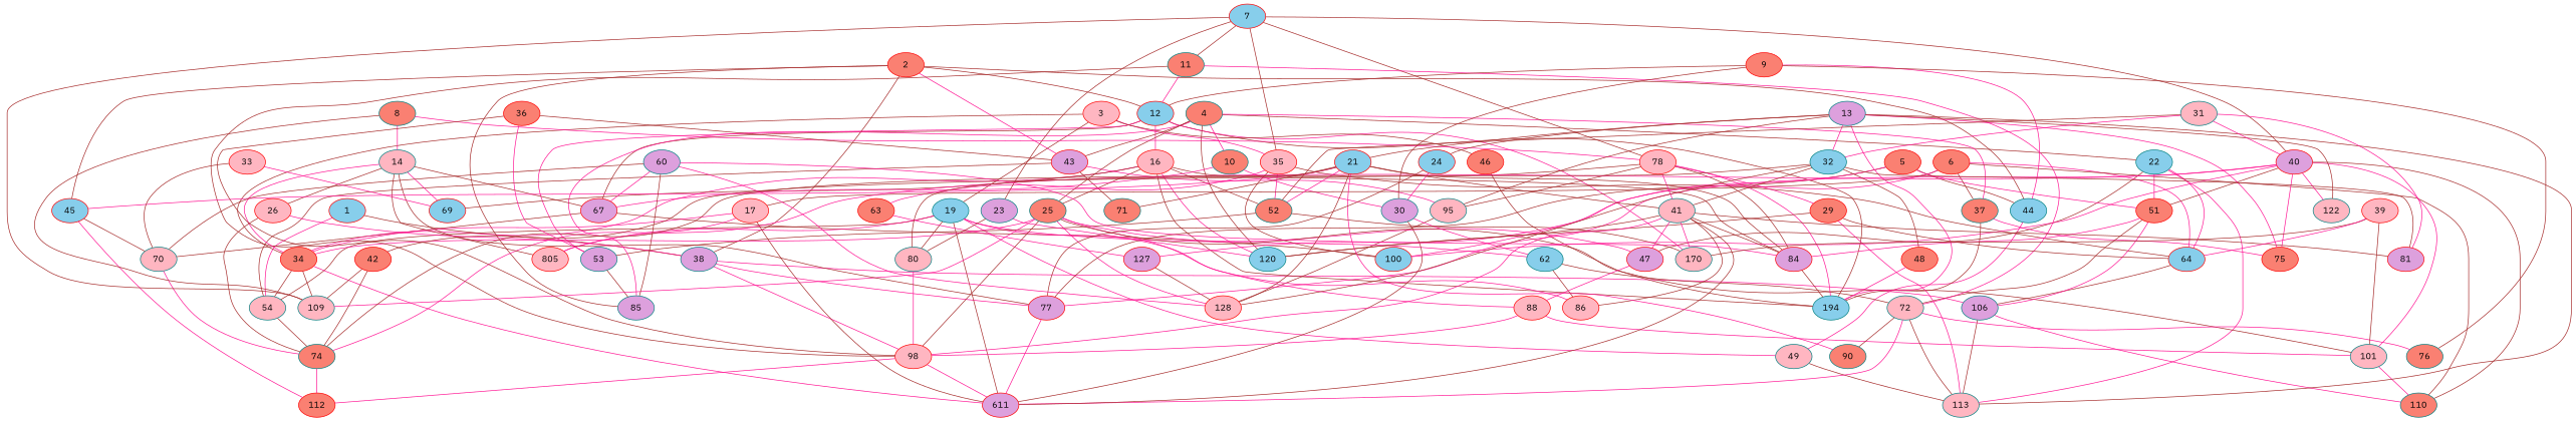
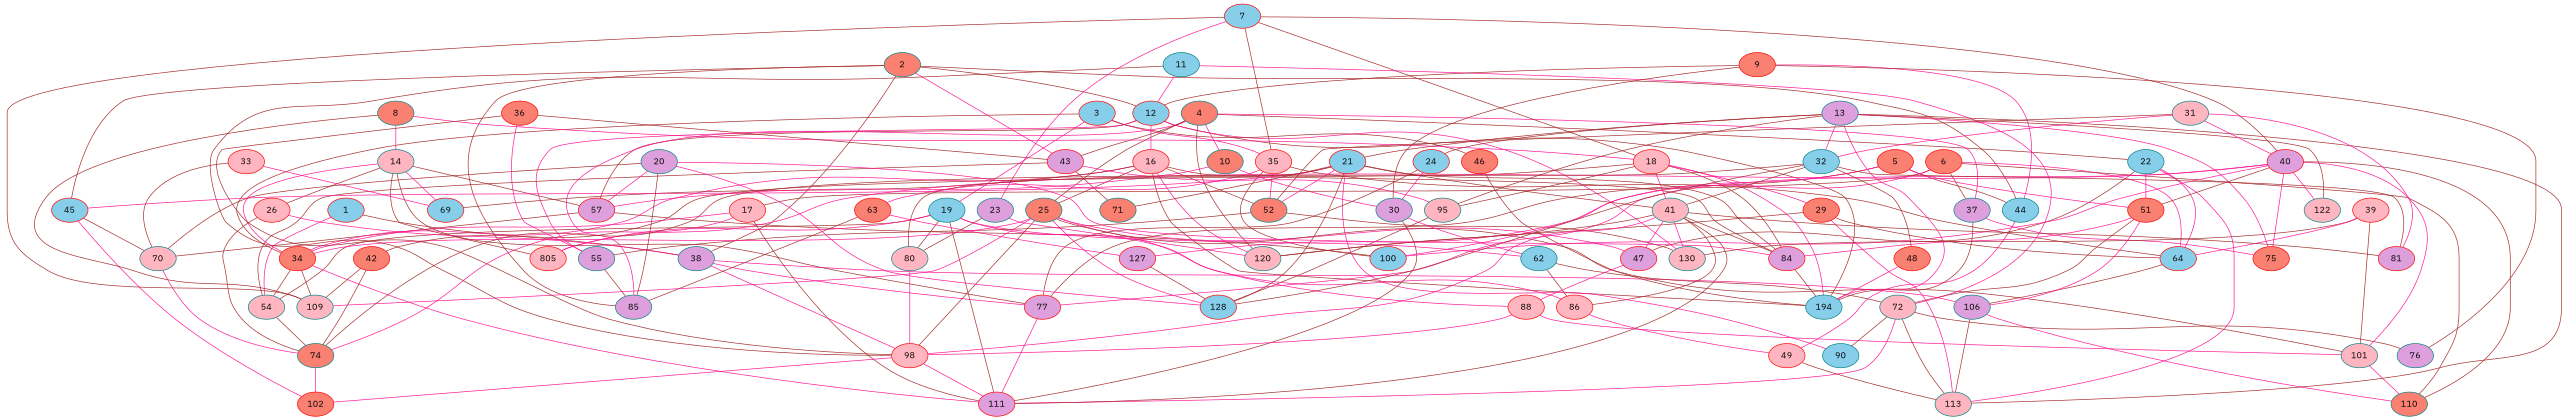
  graph {
    fontname="IBM Plex Sans"
    node [color=red fillcolor=lightpink fontname="IBM Plex Sans" style=filled]
    edge [color=brown fontname="IBM Plex Sans"]
    1 [fillcolor=skyblue]
    38 [color=teal fillcolor=plum]
    54 [color=teal super="+87"]
    77 [fillcolor=plum super="+93"]
    98 [super="+117"]
    106 [color=teal fillcolor=plum super="+126"]
    74 [color=teal fillcolor=salmon super="+91"]
    12 [fillcolor=skyblue super="+59"]
-   67 [fillcolor=plum super="+92"]
+   67 [fillcolor=plum super="+92" label=57]
    16 [super="+107"]
-   55 [color=teal fillcolor=plum super="+82" label=53]
+   55 [color=teal fillcolor=plum super="+82"]
    n12 [color=teal fillcolor=skyblue label=194 super="+124"]
-   130 [color=teal label=170]
-   2 [fillcolor=salmon]
+   130 [color=teal]
+   2 [color=teal fillcolor=salmon]
    43 [fillcolor=plum super="+89"]
    44 [color=teal fillcolor=skyblue super="+65"]
    45 [fillcolor=skyblue super="+116"]
    85 [color=teal fillcolor=plum super="+119"]
    95 [color=teal super="+103"]
    71 [color=teal fillcolor=salmon]
-   49 [color=teal]
+   49
    70 [color=teal]
-   112 [fillcolor=salmon]
-   3 [super="+26"]
+   112 [fillcolor=salmon label=102]
+   3 [fillcolor=skyblue super="+26"]
    19 [color=teal fillcolor=skyblue super="+58"]
    34 [fillcolor=salmon super="+125"]
    35 [super="+94"]
    46 [fillcolor=salmon]
    n29 [label=805]
-   111 [fillcolor=plum super="+129" label=611]
+   111 [fillcolor=plum super="+129"]
    62 [color=teal fillcolor=skyblue]
    80 [color=teal]
    86
    109 [color=teal super="+121"]
    100 [fillcolor=skyblue]
    64 [fillcolor=skyblue super="+96"]
    52 [color=teal fillcolor=salmon super="+83"]
    63 [fillcolor=salmon]
    4 [color=teal fillcolor=salmon super="+60"]
    10 [color=teal fillcolor=salmon]
    22 [color=teal fillcolor=skyblue super="+108"]
    25 [color=teal fillcolor=salmon super="+114"]
-   37 [color=teal fillcolor=salmon]
-   120 [color=teal fillcolor=skyblue]
+   37 [color=teal fillcolor=plum]
+   120 [color=teal]
    30 [color=teal fillcolor=plum super="+115"]
    51 [fillcolor=salmon]
    113 [color=teal]
    47 [fillcolor=plum]
-   128
+   128 [fillcolor=skyblue]
    88
    101 [color=teal super="+102"]
    75 [fillcolor=salmon]
    5 [fillcolor=salmon]
    72 [color=teal super="+73"]
    84 [fillcolor=plum super="+123"]
    6 [fillcolor=salmon super="+97"]
    17
    110 [color=teal fillcolor=salmon]
    127 [fillcolor=plum]
    7 [fillcolor=skyblue super="+56"]
-   11 [color=teal fillcolor=salmon super="+66"]
-   18 [super="+50" label=78]
+   11 [color=teal fillcolor=skyblue super="+66"]
+   18 [super="+50"]
    23 [color=teal fillcolor=plum super="+68"]
    40 [fillcolor=plum super="+78"]
    29 [fillcolor=salmon]
    41 [color=teal super="+79"]
    42 [fillcolor=salmon]
    122 [color=teal]
    8 [color=teal fillcolor=salmon super="+118"]
    14 [color=teal super="+57"]
    n71 [label=26]
    69 [fillcolor=skyblue]
    9 [fillcolor=salmon super="+15"]
-   76 [color=teal fillcolor=salmon]
-   90 [color=teal fillcolor=salmon]
+   76 [color=teal fillcolor=plum]
+   90 [color=teal fillcolor=skyblue]
    13 [color=teal fillcolor=plum super="+27"]
    21 [fillcolor=skyblue super="+61"]
    24 [fillcolor=skyblue]
    32 [color=teal fillcolor=skyblue super="+99"]
    81 [fillcolor=plum]
    48 [fillcolor=salmon]
-   20 [color=teal fillcolor=plum super="+53" label=60]
+   20 [color=teal fillcolor=plum super="+53"]
    31 [color=teal]
    33
    36 [fillcolor=salmon]
    39
    1 -- 38
    1 -- 54 [color=deeppink]
    38 -- 77 [color=deeppink]
    38 -- 98 [color=deeppink]
    38 -- 106 [color=deeppink]
    54 -- 74
    77 -- 111 [color=deeppink]
    98 -- 112 [color=deeppink]
    98 -- 111 [color=deeppink]
    106 -- 113
    106 -- 110 [color=deeppink]
    74 -- 112 [color=deeppink]
    12 -- 67
    12 -- 16 [color=deeppink]
    12 -- 55 [color=deeppink]
    12 -- n12
    12 -- 130 [color=deeppink]
    67 -- 70
    67 -- 100
    16 -- n12
    16 -- 34 [color=deeppink]
    16 -- 52
    16 -- 25
    16 -- 120 [color=deeppink]
    16 -- 84
    16 -- 69
    55 -- 85
    2 -- 38
    2 -- 12
    2 -- 43 [color=deeppink]
    2 -- 44
    2 -- 45
    2 -- 85
    43 -- 54
    43 -- 95 [color=deeppink]
    43 -- 71
    44 -- 49 [color=deeppink]
    45 -- 70
    45 -- 112 [color=deeppink]
    95 -- 128
    49 -- 113
    70 -- 74 [color=deeppink]
-   3 -- 19
+   3 -- 19 [color=deeppink]
    3 -- 34
    3 -- 35 [color=deeppink]
    3 -- 46
    19 -- 54
-   19 -- 49 [color=deeppink]
+   86 -- 49 [color=deeppink]
    19 -- n29 [color=deeppink]
    19 -- 111
    19 -- 62 [color=deeppink]
    19 -- 80
    19 -- 86 [color=deeppink]
    34 -- 54
    34 -- 111 [color=deeppink]
    34 -- 109
    35 -- 100
    35 -- 64
    35 -- 52 [color=deeppink]
    35 -- 63 [color=deeppink]
    46 -- n12
    62 -- 86
    62 -- 72
    80 -- 98 [color=deeppink]
    64 -- 106
    52 -- 55
    52 -- 130
+   63 -- 85
    63 -- 127 [color=deeppink]
    4 -- 43
    4 -- 85 [color=deeppink]
    4 -- 10 [color=deeppink]
    4 -- 22
    4 -- 25
    4 -- 37 [color=deeppink]
    4 -- 120
    10 -- 67 [color=deeppink]
    10 -- 30 [color=deeppink]
    22 -- 64 [color=deeppink]
    22 -- 51 [color=deeppink]
    22 -- 113 [color=deeppink]
    22 -- 47
    25 -- 98
    25 -- 34 [color=deeppink]
    25 -- 109 [color=deeppink]
    25 -- 47 [color=deeppink]
    25 -- 128 [color=deeppink]
    25 -- 88 [color=deeppink]
    25 -- 101
    37 -- n12
    37 -- 75 [color=deeppink]
    30 -- 111
    30 -- 62 [color=deeppink]
    51 -- 106 [color=deeppink]
    51 -- 72
    51 -- 84 [color=deeppink]
    47 -- 88 [color=deeppink]
    88 -- 98 [color=deeppink]
    88 -- 101 [color=deeppink]
    101 -- 110 [color=deeppink]
    5 -- 77
    5 -- 44
    5 -- 100 [color=deeppink]
    5 -- 51 [color=deeppink]
    72 -- 111 [color=deeppink]
    72 -- 113
-   72 -- 76 [color=deeppink]
+   72 -- 76
    72 -- 90
    84 -- n12
    6 -- 64 [color=deeppink]
    6 -- 37
    6 -- 17
    6 -- 110
    6 -- 127 [color=deeppink]
    17 -- 74 [color=deeppink]
    17 -- 34 [color=deeppink]
    17 -- 111
    127 -- 128
    7 -- 35
    7 -- 109
-   7 -- 11
    7 -- 18
-   7 -- 23
+   7 -- 23 [color=deeppink]
    7 -- 40
    11 -- 98
    11 -- 12 [color=deeppink]
    11 -- 72 [color=deeppink]
    18 -- n12 [color=deeppink]
    18 -- 95
    18 -- 84
    18 -- 29 [color=deeppink]
    18 -- 41 [color=deeppink]
    18 -- 42
    23 -- 80
    23 -- 120 [color=deeppink]
    40 -- 77 [color=deeppink]
    40 -- n29 [color=deeppink]
    40 -- 100 [color=deeppink]
    40 -- 51
    40 -- 101 [color=deeppink]
    40 -- 75 [color=deeppink]
    40 -- 110
    40 -- 122 [color=deeppink]
    29 -- 64
    29 -- 120
    29 -- 113 [color=deeppink]
    41 -- 98 [color=deeppink]
    41 -- 130 [color=deeppink]
    41 -- 111
    41 -- 86
    41 -- 120
    41 -- 47 [color=deeppink]
    41 -- 84
    41 -- 81
    42 -- 74
    42 -- 109
    8 -- 109
    8 -- 18 [color=deeppink]
    8 -- 14 [color=deeppink]
    14 -- 77
    14 -- 67
    14 -- 34 [color=deeppink]
    14 -- n29
    14 -- n71
    14 -- 69 [color=deeppink]
    n71 -- 38 [color=deeppink]
    n71 -- 74
    9 -- 12
    9 -- 44 [color=deeppink]
    9 -- 30
    9 -- 76
    13 -- n12 [color=deeppink]
    13 -- 95
    13 -- 113
    13 -- 75 [color=deeppink]
    13 -- 122
    13 -- 21
    13 -- 24
    13 -- 32 [color=deeppink]
    21 -- 45 [color=deeppink]
    21 -- 71
    21 -- 80
    21 -- 52 [color=deeppink]
    21 -- 128
    21 -- 84
    21 -- 41
    21 -- 90 [color=deeppink]
    24 -- 77
    24 -- 30 [color=deeppink]
    32 -- 74
    32 -- 128
    32 -- 41
    32 -- 81
    32 -- 48
    48 -- n12 [color=deeppink]
    20 -- 67 [color=deeppink]
    20 -- 85
    20 -- 70
    20 -- 128 [color=deeppink]
    20 -- 84 [color=deeppink]
    31 -- 52
    31 -- 40 [color=deeppink]
    31 -- 32 [color=deeppink]
    31 -- 81 [color=deeppink]
    33 -- 70
    33 -- 69 [color=deeppink]
    36 -- 98
    36 -- 55 [color=deeppink]
    36 -- 43
    39 -- 130
    39 -- 64 [color=deeppink]
    39 -- 101
  }
